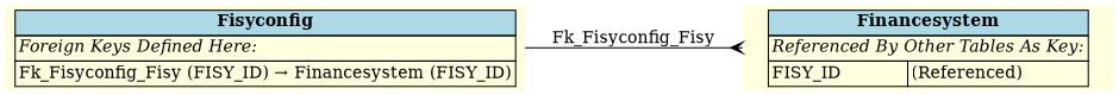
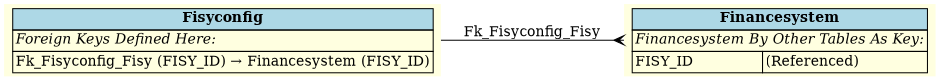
  digraph {
    rankdir=LR
    node [fillcolor=lightyellow shape=plaintext style=filled]
    n1 [label=<     <TABLE BORDER="0" CELLBORDER="1" CELLSPACING="0" BGCOLOR="lightyellow">       <TR><TD COLSPAN="2" BGCOLOR="lightblue"><B>Fisyconfig</B></TD></TR>       <TR><TD COLSPAN="2" ALIGN="LEFT"><I>Foreign Keys Defined Here:</I></TD></TR>       <TR><TD ALIGN="LEFT" COLSPAN="2">Fk_Fisyconfig_Fisy (FISY_ID) &rarr; Financesystem (FISY_ID)</TD></TR>     </TABLE>     >]
-   n2 [label=<     <TABLE BORDER="0" CELLBORDER="1" CELLSPACING="0" BGCOLOR="lightyellow">       <TR><TD COLSPAN="2" BGCOLOR="lightblue"><B>Financesystem</B></TD></TR>       <TR><TD COLSPAN="2" ALIGN="LEFT"><I>Referenced By Other Tables As Key:</I></TD></TR>       <TR><TD ALIGN="LEFT">FISY_ID</TD><TD ALIGN="LEFT">(Referenced)</TD></TR>     </TABLE>     >]
+   n2 [label=<     <TABLE BORDER="0" CELLBORDER="1" CELLSPACING="0" BGCOLOR="lightyellow">       <TR><TD COLSPAN="2" BGCOLOR="lightblue"><B>Financesystem</B></TD></TR>       <TR><TD COLSPAN="2" ALIGN="LEFT"><I>Financesystem By Other Tables As Key:</I></TD></TR>       <TR><TD ALIGN="LEFT">FISY_ID</TD><TD ALIGN="LEFT">(Referenced)</TD></TR>     </TABLE>     >]
    n1 -> n2 [arrowhead=crow arrowtail=none dir=both label=" Fk_Fisyconfig_Fisy " labelfontsize=10]
  }
